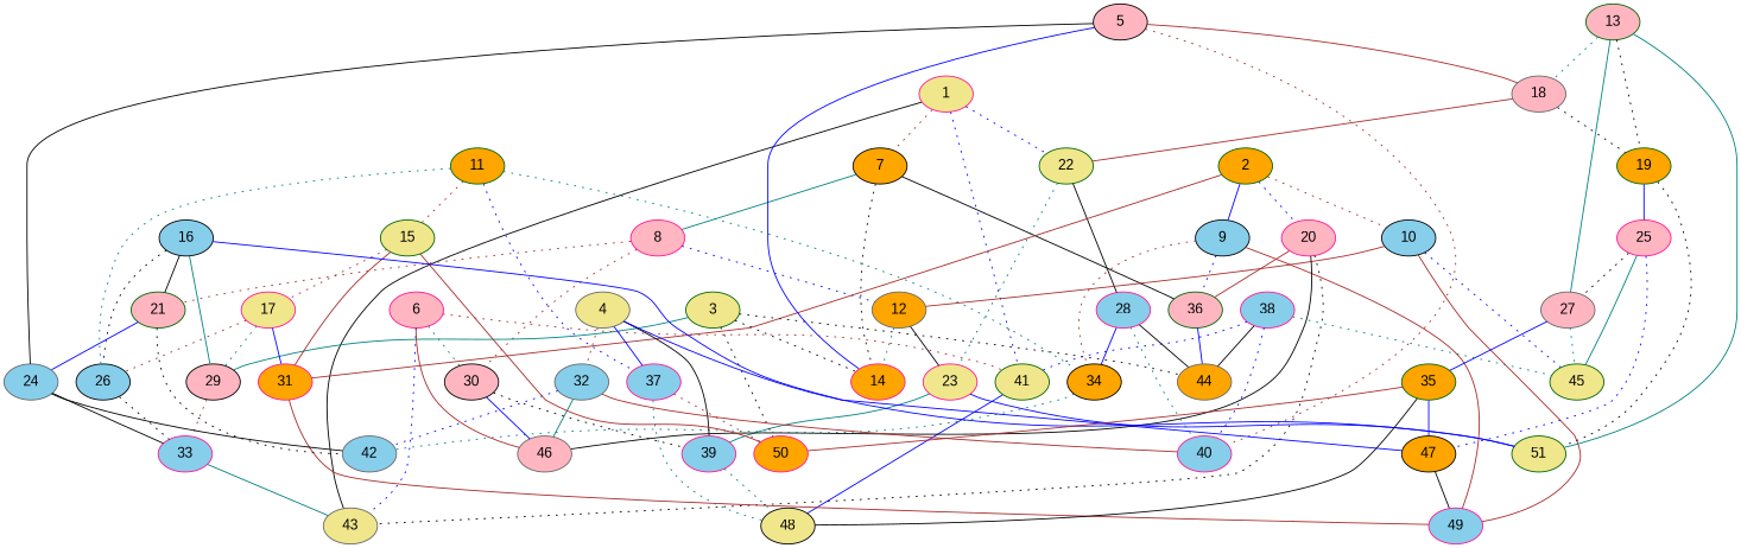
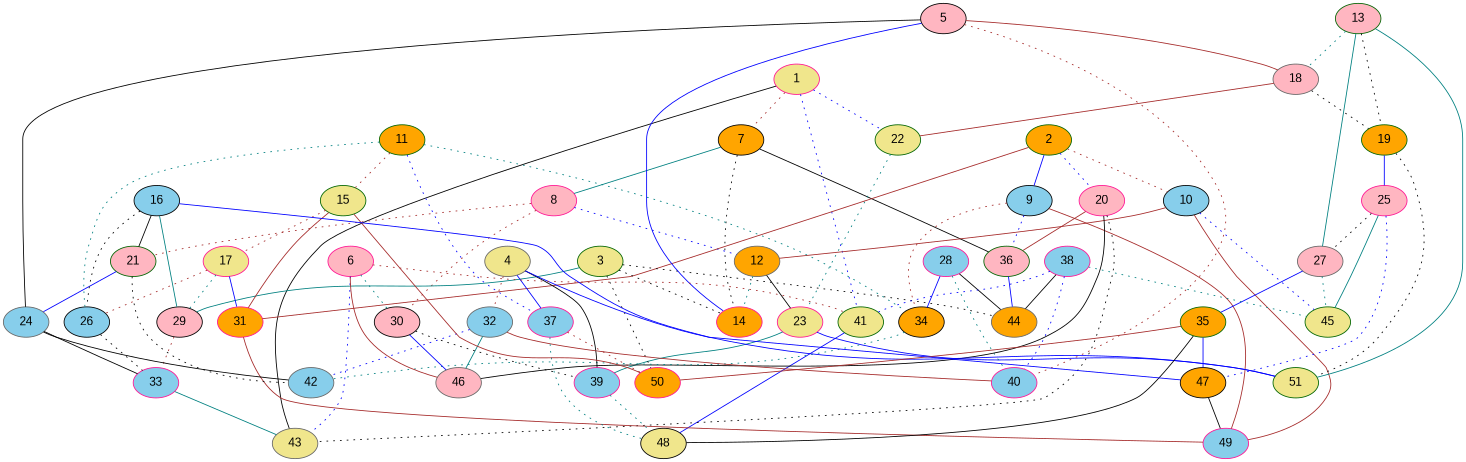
  graph {
    fontname="Liberation Sans"
    node [color=deeppink fillcolor=skyblue fontname="Liberation Sans" style=filled]
    edge [color=blue fontname="Liberation Sans" style=dotted]
    1 [fillcolor=khaki]
    7 [color=black fillcolor=orange]
    22 [color=darkgreen fillcolor=khaki]
    41 [color=darkgreen fillcolor=khaki]
    43 [color=gray40 fillcolor=khaki]
    14 [fillcolor=orange]
    8 [fillcolor=lightpink]
    36 [color=darkgreen fillcolor=lightpink]
    23 [fillcolor=khaki]
    28
    48 [color=black fillcolor=khaki]
    2 [color=darkgreen fillcolor=orange]
    9 [color=black]
    10 [color=black]
    20 [fillcolor=lightpink]
    31 [fillcolor=orange]
    34 [color=black fillcolor=orange]
    49
    12 [color=gray40 fillcolor=orange]
    45 [color=darkgreen fillcolor=khaki]
    46 [color=gray40 fillcolor=lightpink]
    3 [color=darkgreen fillcolor=khaki]
    29 [color=black fillcolor=lightpink]
    44 [color=gray40 fillcolor=orange]
    50 [fillcolor=orange]
    33
    4 [color=gray40 fillcolor=khaki]
    32 [color=gray40]
    37
    39
    51 [color=darkgreen fillcolor=khaki]
    40
    42 [color=gray40]
    5 [color=black fillcolor=lightpink]
    18 [color=gray40 fillcolor=lightpink]
    24 [color=gray40]
    19 [color=darkgreen fillcolor=orange]
    6 [fillcolor=lightpink]
    30 [color=black fillcolor=lightpink]
    21 [color=darkgreen fillcolor=lightpink]
    11 [color=darkgreen fillcolor=orange]
    15 [color=darkgreen fillcolor=khaki]
    26 [color=black]
    17 [fillcolor=khaki]
    13 [color=darkgreen fillcolor=lightpink]
    27 [color=gray40 fillcolor=lightpink]
    25 [fillcolor=lightpink]
    35 [color=darkgreen fillcolor=orange]
    16 [color=black]
    47 [color=black fillcolor=orange]
    38
    1 -- 7 [color=brown]
    1 -- 22
    1 -- 41
    1 -- 43 [color=black style=solid]
    7 -- 14 [color=black]
    7 -- 8 [color=teal style=solid]
    7 -- 36 [color=black style=solid]
    22 -- 23 [color=teal]
-   22 -- 28 [color=black style=solid]
    41 -- 48 [style=solid]
    8 -- 12
    8 -- 30 [color=brown]
    8 -- 21 [color=brown]
    36 -- 44 [style=solid]
    23 -- 39 [color=teal style=solid]
    23 -- 51 [style=solid]
    28 -- 34 [style=solid]
    28 -- 44 [color=black style=solid]
    28 -- 40 [color=teal]
    2 -- 9 [style=solid]
    2 -- 10 [color=brown]
    2 -- 20
    2 -- 31 [color=brown style=solid]
    9 -- 36
    9 -- 34 [color=brown]
    9 -- 49 [color=brown style=solid]
    10 -- 49 [color=brown style=solid]
    10 -- 12 [color=brown style=solid]
    10 -- 45
    20 -- 43 [color=black]
    20 -- 36 [color=brown style=solid]
    20 -- 46 [color=black style=solid]
    31 -- 49 [color=brown style=solid]
    34 -- 42 [color=teal]
    12 -- 14 [color=teal]
    12 -- 23 [color=black style=solid]
    3 -- 14 [color=black]
    3 -- 29 [color=teal style=solid]
    3 -- 44 [color=black]
    3 -- 50 [color=black]
    29 -- 33 [color=brown]
    33 -- 43 [color=teal style=solid]
    4 -- 32 [color=brown]
    4 -- 37 [style=solid]
    4 -- 39 [color=black style=solid]
    4 -- 51 [style=solid]
    32 -- 46 [color=teal style=solid]
    32 -- 40 [color=brown style=solid]
    32 -- 42
    37 -- 48 [color=teal]
    37 -- 50 [color=brown]
    39 -- 48 [color=teal]
    5 -- 14 [style=solid]
    5 -- 40 [color=brown]
    5 -- 18 [color=brown style=solid]
    5 -- 24 [color=black style=solid]
    18 -- 22 [color=brown style=solid]
    18 -- 19 [color=black]
    24 -- 33 [color=black style=solid]
    24 -- 42 [color=black style=solid]
    19 -- 51 [color=black]
    19 -- 25 [style=solid]
    6 -- 41 [color=brown]
    6 -- 43
    6 -- 46 [color=brown style=solid]
    6 -- 30 [color=teal]
    30 -- 46 [style=solid]
    30 -- 39 [color=black]
    21 -- 42 [color=black]
    21 -- 24 [style=solid]
    11 -- 34 [color=teal]
    11 -- 37
    11 -- 15 [color=brown]
    11 -- 26 [color=teal]
    15 -- 31 [color=brown style=solid]
    15 -- 50 [color=brown style=solid]
    15 -- 17 [color=brown]
    26 -- 33 [color=black]
    17 -- 31 [style=solid]
    17 -- 29 [color=teal]
    17 -- 26 [color=brown]
    13 -- 51 [color=teal style=solid]
    13 -- 18 [color=teal]
    13 -- 19 [color=black]
    13 -- 27 [color=teal style=solid]
    27 -- 45 [color=teal]
    27 -- 35 [style=solid]
    25 -- 45 [color=teal style=solid]
    25 -- 27 [color=black]
    25 -- 47
    35 -- 48 [color=black style=solid]
    35 -- 50 [color=brown style=solid]
    35 -- 47 [style=solid]
    16 -- 29 [color=teal style=solid]
    16 -- 21 [color=black style=solid]
    16 -- 26 [color=black]
    16 -- 47 [style=solid]
    47 -- 49 [color=black style=solid]
    38 -- 41
    38 -- 45 [color=teal]
    38 -- 44 [color=black style=solid]
    38 -- 40
  }
